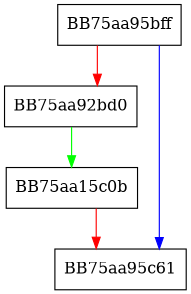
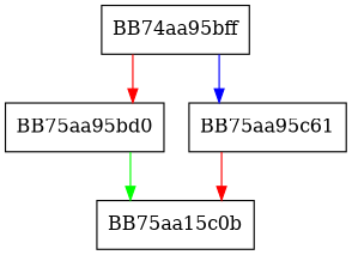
  digraph {
    splines=ortho
    node [shape=box]
    edge [color=red]
    n1 [label=BB75aa15c0b]
-   BB75aa95bd0 [label=BB75aa92bd0]
+   BB75aa95bd0
    BB75aa95c61
-   BB75aa95bff
-   n1 -> BB75aa95c61
+   BB75aa95bff [label=BB74aa95bff]
+   BB75aa95c61 -> n1
    BB75aa95bd0 -> n1 [color=green]
    BB75aa95bff -> BB75aa95bd0
    BB75aa95bff -> BB75aa95c61 [color=blue]
  }
